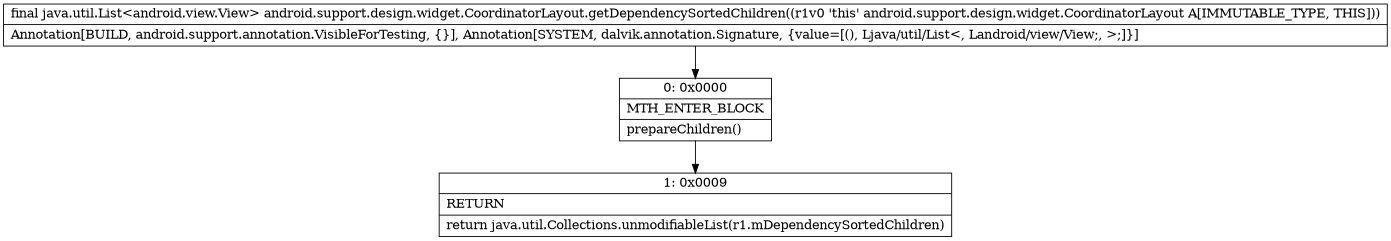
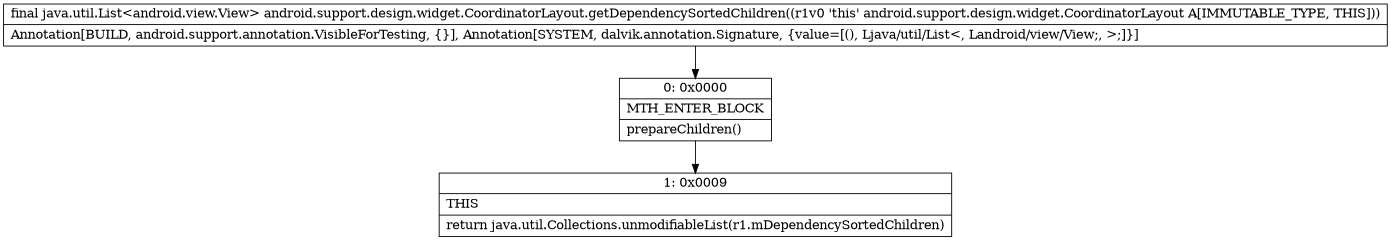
  digraph {
    node [shape=record]
    n1 [label="{0\:\ 0x0000|MTH_ENTER_BLOCK\l|prepareChildren()\l}"]
-   n2 [label="{1\:\ 0x0009|RETURN\l|return java.util.Collections.unmodifiableList(r1.mDependencySortedChildren)\l}"]
+   n2 [label="{1\:\ 0x0009|THIS\l|return java.util.Collections.unmodifiableList(r1.mDependencySortedChildren)\l}"]
    n3 [label="{final java.util.List\<android.view.View\> android.support.design.widget.CoordinatorLayout.getDependencySortedChildren((r1v0 'this' android.support.design.widget.CoordinatorLayout A[IMMUTABLE_TYPE, THIS]))  | Annotation[BUILD, android.support.annotation.VisibleForTesting, \{\}], Annotation[SYSTEM, dalvik.annotation.Signature, \{value=[(), Ljava\/util\/List\<, Landroid\/view\/View;, \>;]\}]\l}"]
    n1 -> n2
    n3 -> n1
  }
